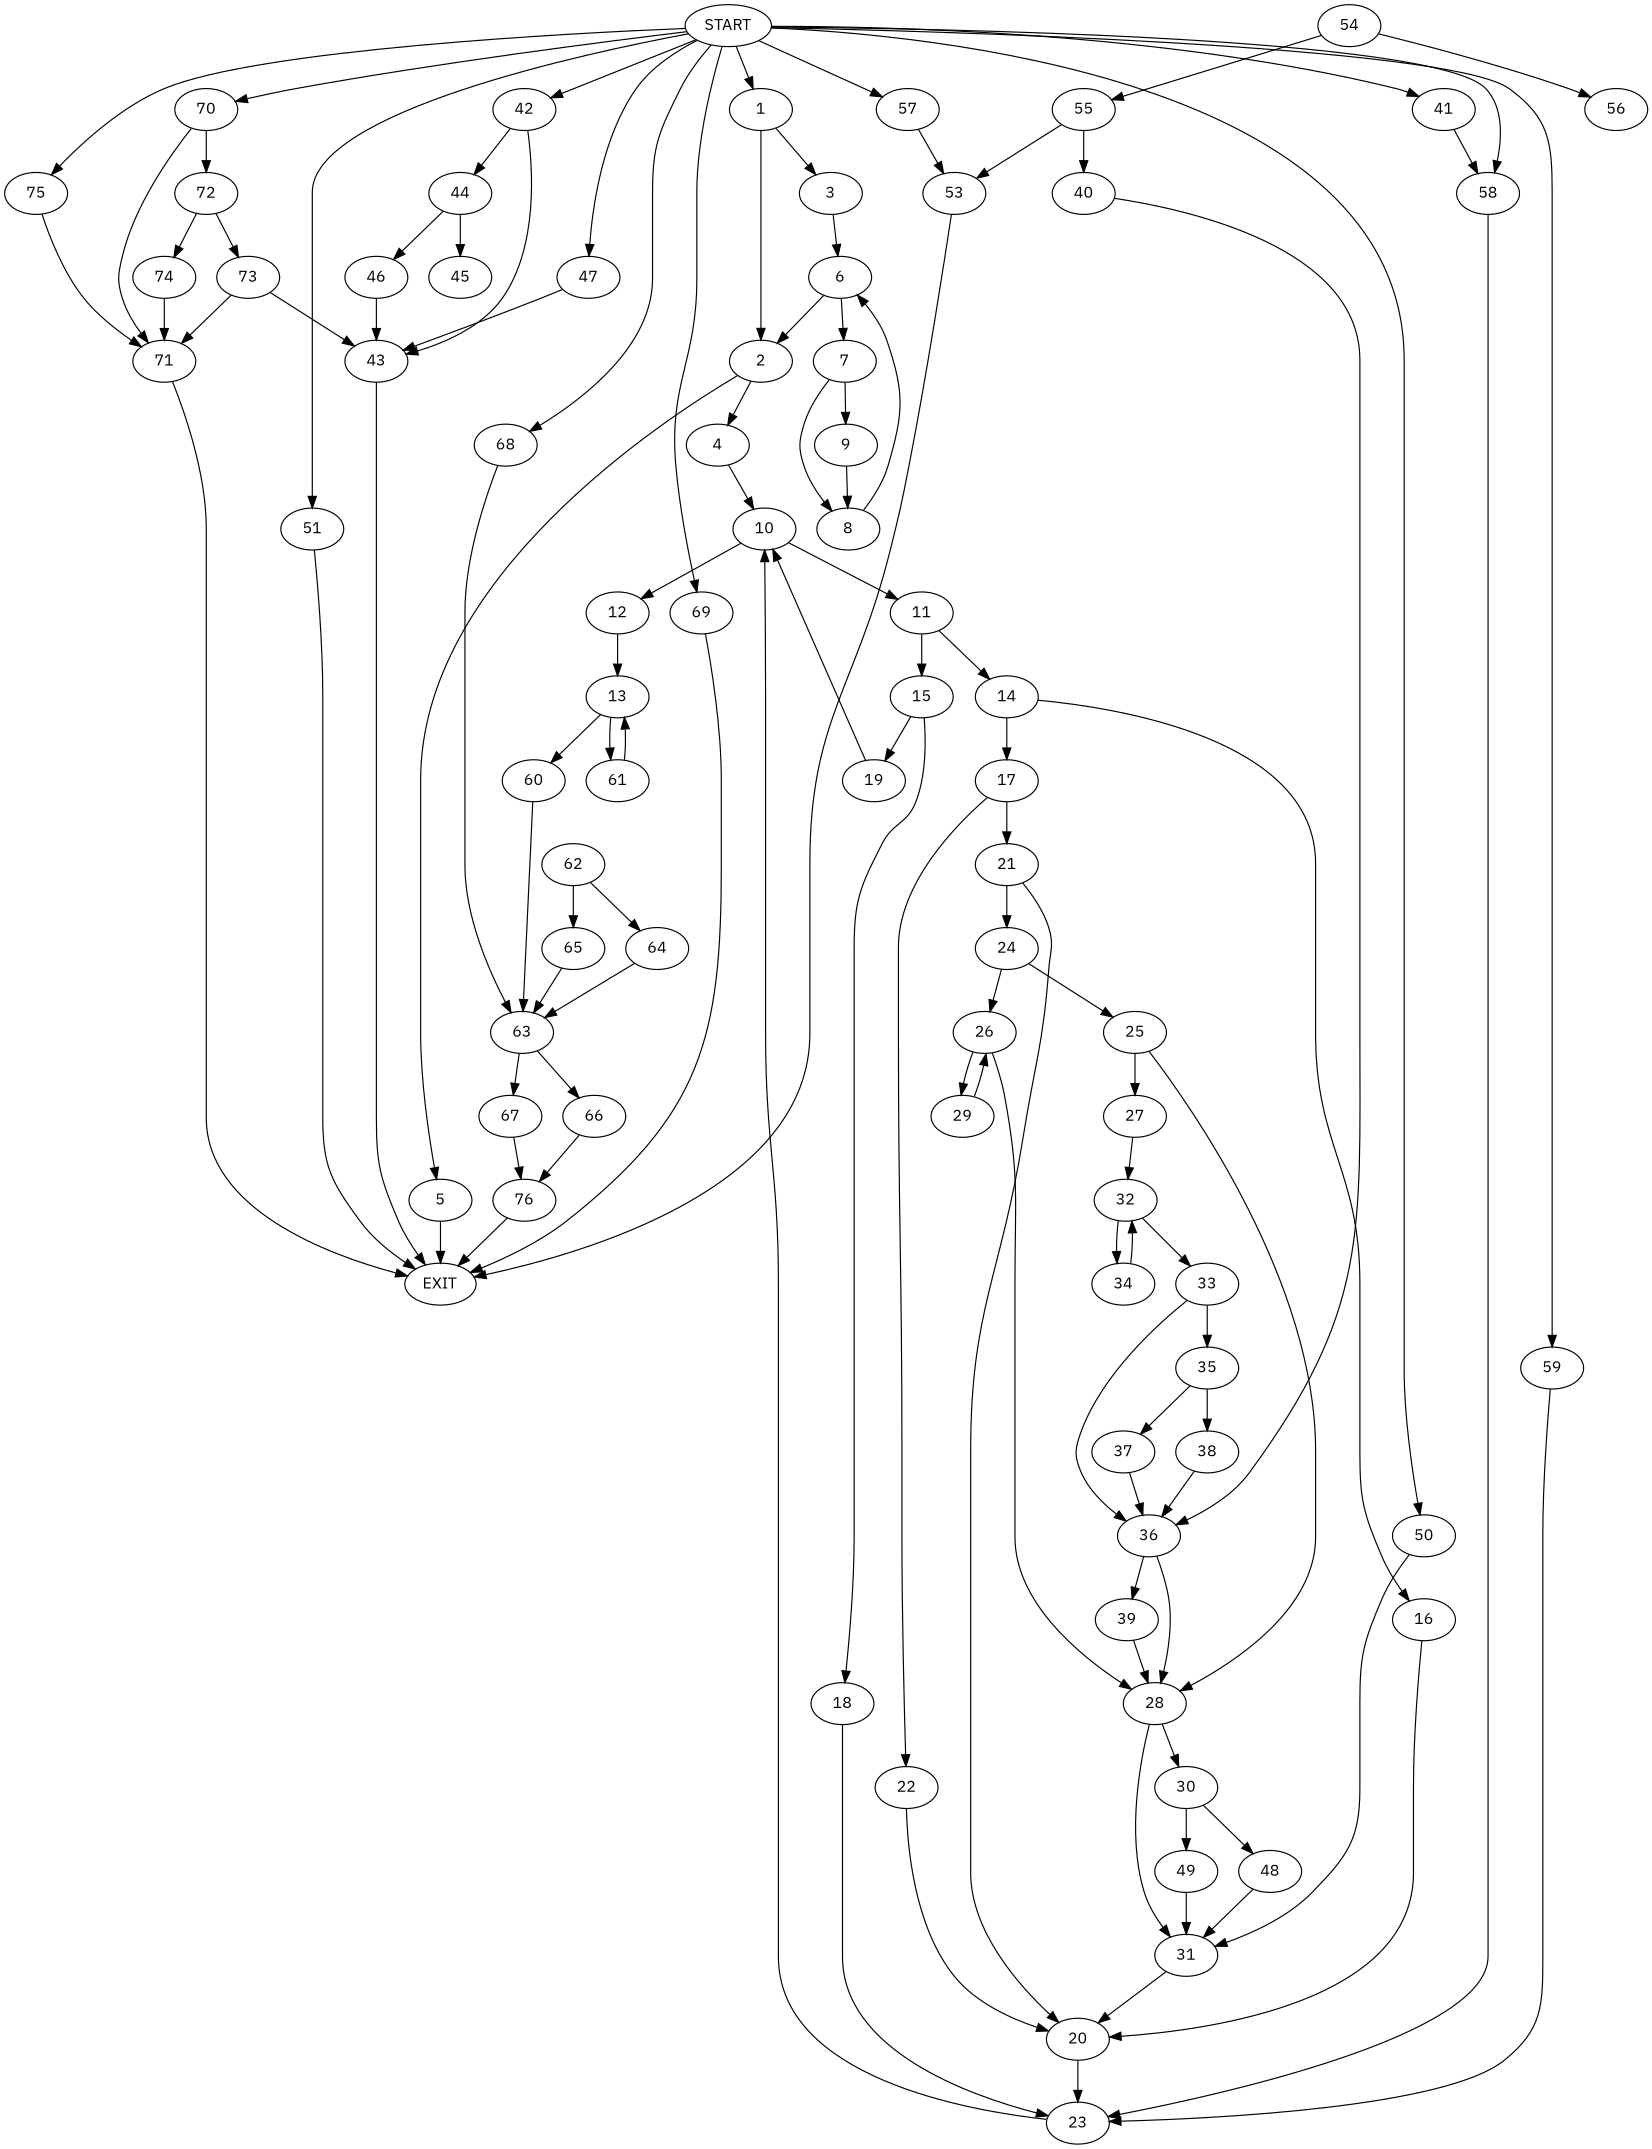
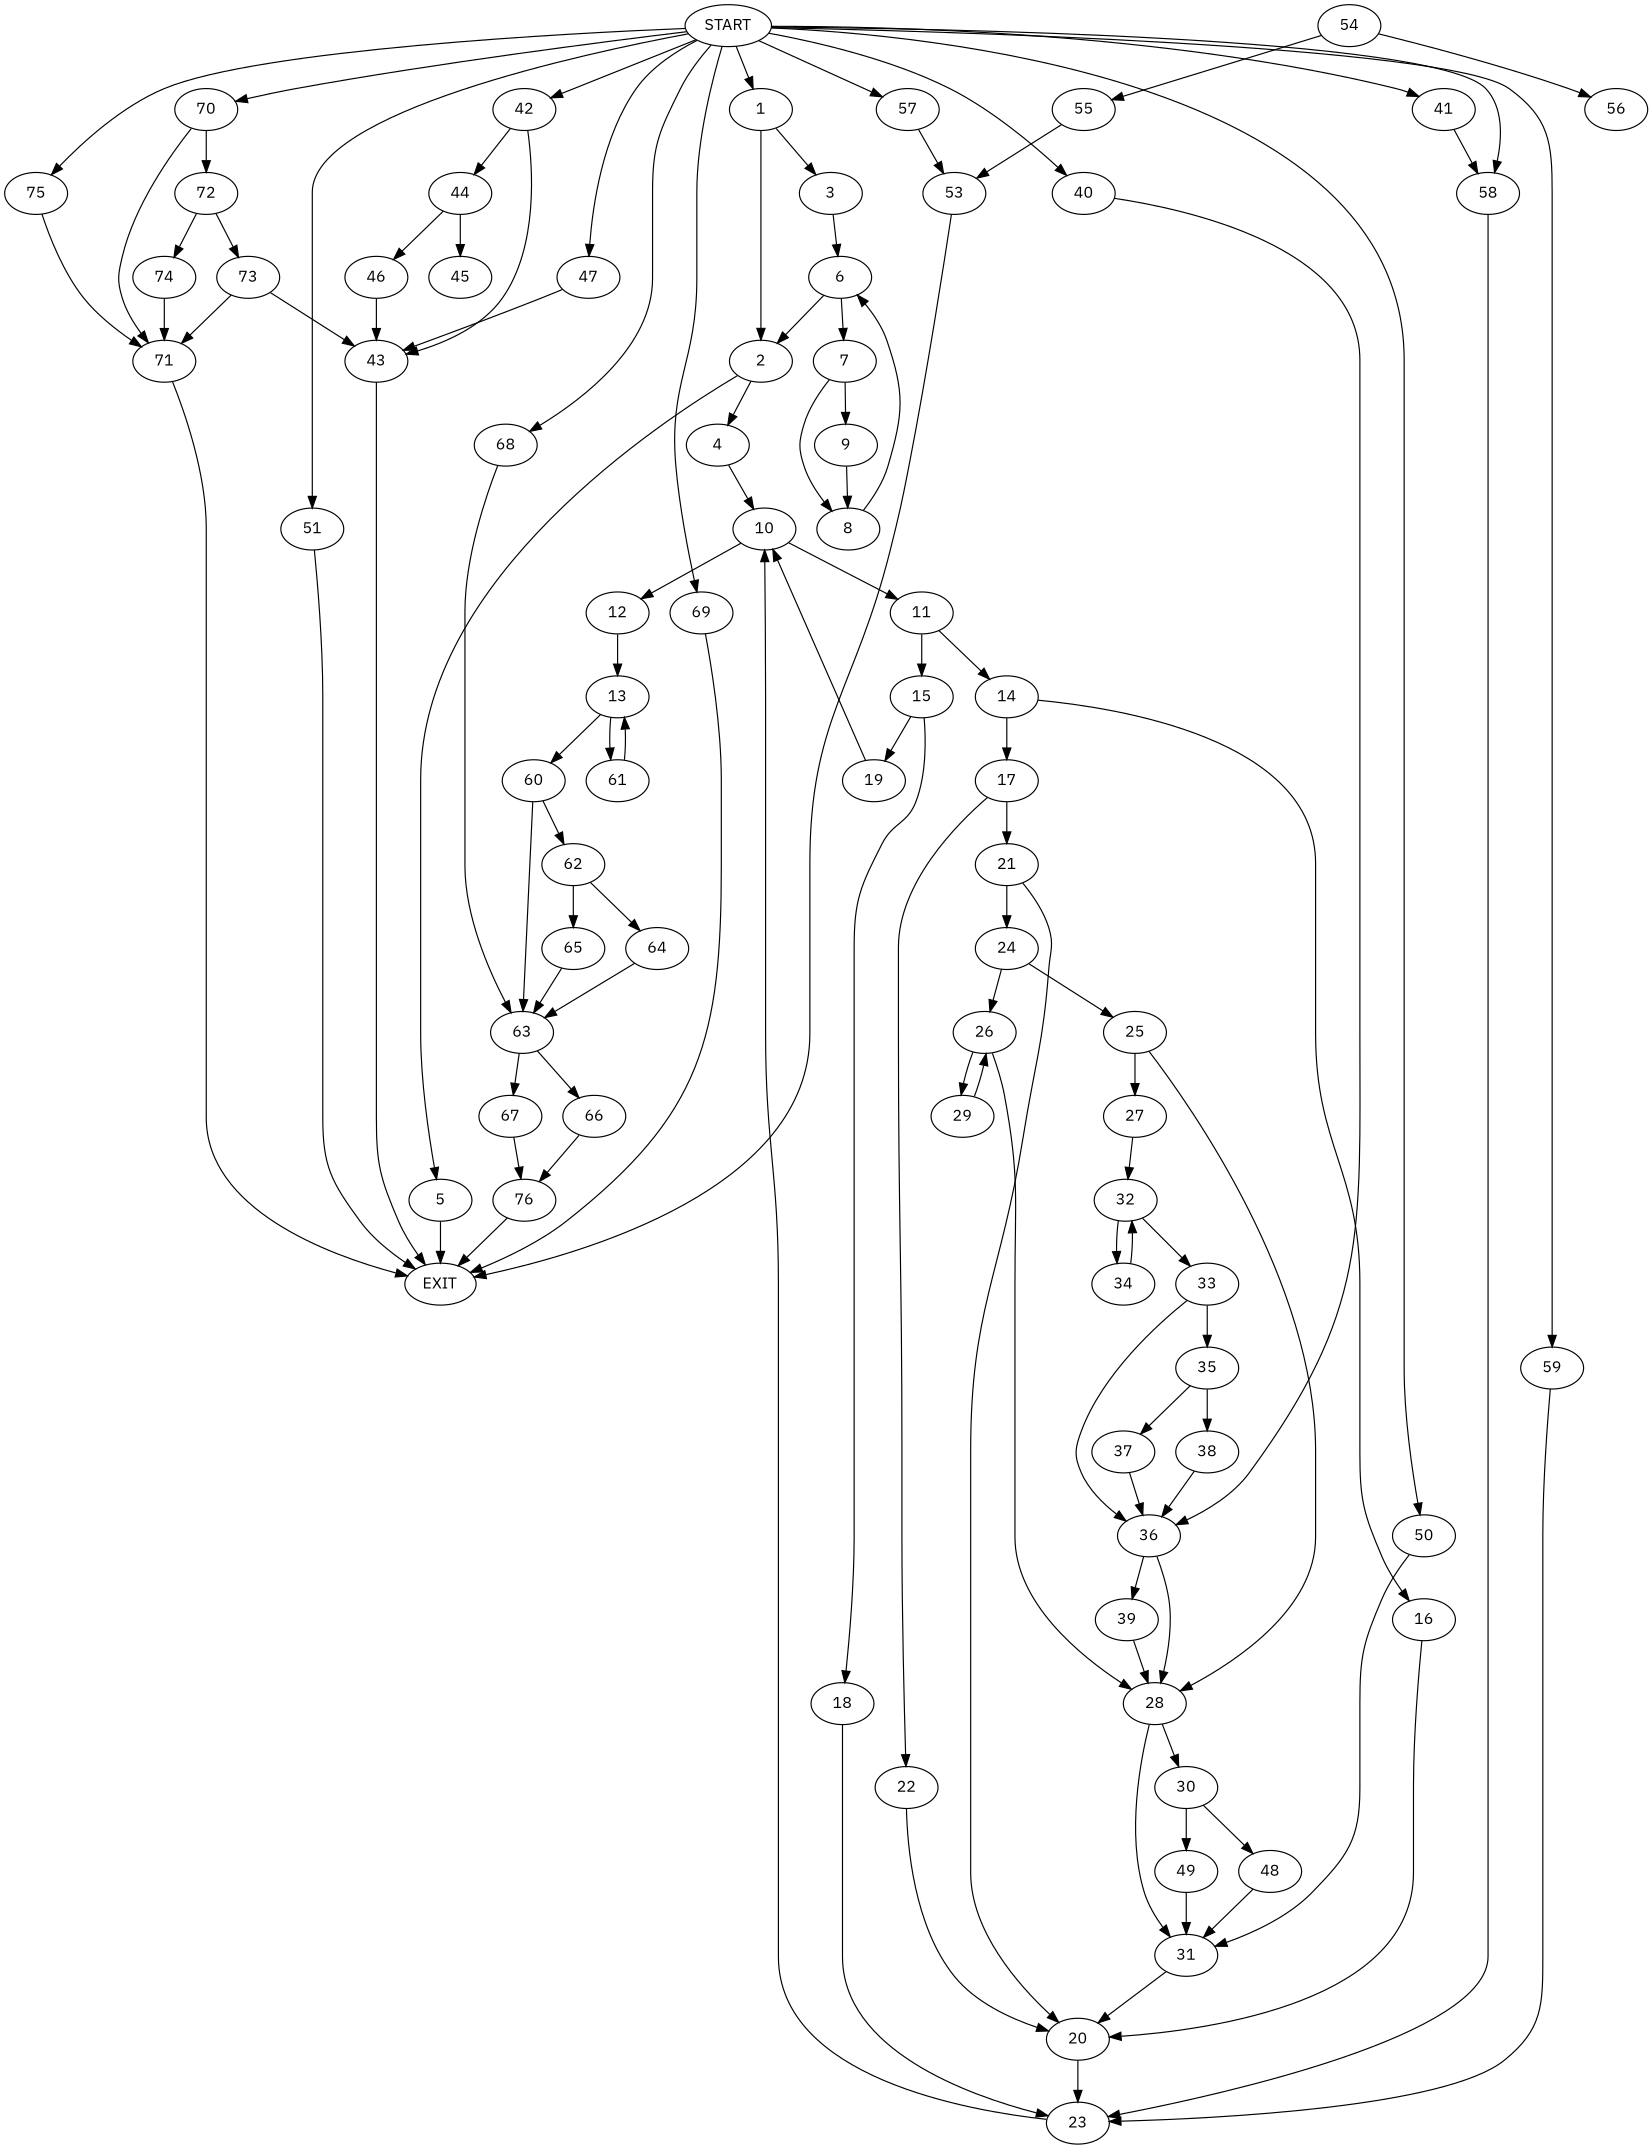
  digraph {
    fontname="IBM Plex Sans"
    node [fontname="IBM Plex Sans"]
    edge [fontname="IBM Plex Sans"]
    n1 [label=START]
    1
    40
    41
    42
    47
    50
    51
    57
    58
    59
    68
    69
    70
    75
    2
    3
    36
    43
    44
    31
    n22 [label=EXIT]
    53
    23
    63
    71
    72
    4
    5
    6
    10
    7
    11
    12
    8
    9
    14
    15
    13
    16
    17
    18
    19
    60
    61
    62
    20
    21
    22
    24
    25
    26
    27
    28
    29
    32
    30
    33
    34
    48
    49
    35
    37
    38
    39
    45
    46
    54
    55
    56
    64
    65
    66
    67
    76
    73
    74
    n1 -> 1
-   55 -> 40
+   n1 -> 40
    n1 -> 41
    n1 -> 42
    n1 -> 47
    n1 -> 50
    n1 -> 51
    n1 -> 57
    n1 -> 58
    n1 -> 59
    n1 -> 68
    n1 -> 69
    n1 -> 70
    n1 -> 75
    1 -> 2
    1 -> 3
    40 -> 36
    41 -> 58
    42 -> 43
    42 -> 44
    47 -> 43
    50 -> 31
    51 -> n22
    57 -> 53
    58 -> 23
    59 -> 23
    68 -> 63
    69 -> n22
    70 -> 71
    70 -> 72
    75 -> 71
    2 -> 4
    2 -> 5
    3 -> 6
    36 -> 28
    36 -> 39
    43 -> n22
    44 -> 45
    44 -> 46
    31 -> 20
    53 -> n22
    23 -> 10
    63 -> 66
    63 -> 67
    71 -> n22
    72 -> 73
    72 -> 74
    4 -> 10
    5 -> n22
    6 -> 2
    6 -> 7
    10 -> 11
    10 -> 12
    7 -> 8
    7 -> 9
    11 -> 14
    11 -> 15
    12 -> 13
    8 -> 6
    9 -> 8
    14 -> 16
    14 -> 17
    15 -> 18
    15 -> 19
    13 -> 60
    13 -> 61
    16 -> 20
    17 -> 21
    17 -> 22
    18 -> 23
    19 -> 10
    60 -> 63
+   60 -> 62
    61 -> 13
    62 -> 64
    62 -> 65
    20 -> 23
    21 -> 20
    21 -> 24
    22 -> 20
    24 -> 25
    24 -> 26
    25 -> 27
    25 -> 28
    26 -> 28
    26 -> 29
    27 -> 32
    28 -> 31
    28 -> 30
    29 -> 26
    32 -> 33
    32 -> 34
    30 -> 48
    30 -> 49
    33 -> 36
    33 -> 35
    34 -> 32
    48 -> 31
    49 -> 31
    35 -> 37
    35 -> 38
    37 -> 36
    38 -> 36
    39 -> 28
    46 -> 43
    54 -> 55
    54 -> 56
    55 -> 53
    64 -> 63
    65 -> 63
    66 -> 76
    67 -> 76
    76 -> n22
    73 -> 43
    73 -> 71
    74 -> 71
  }
